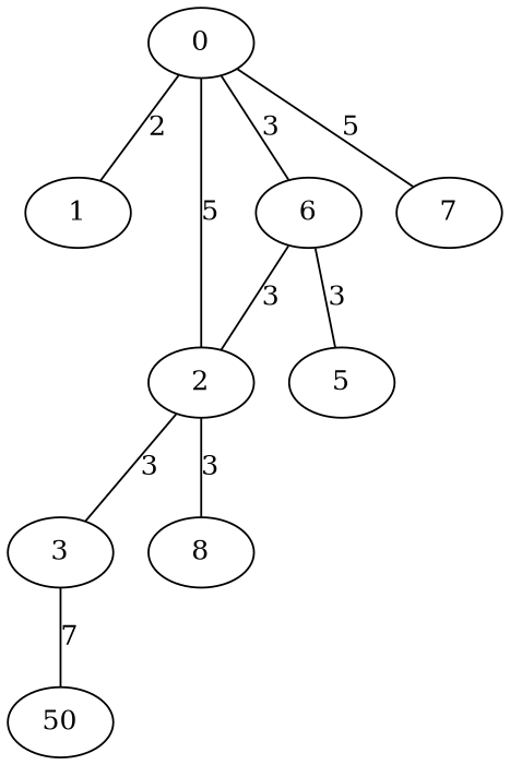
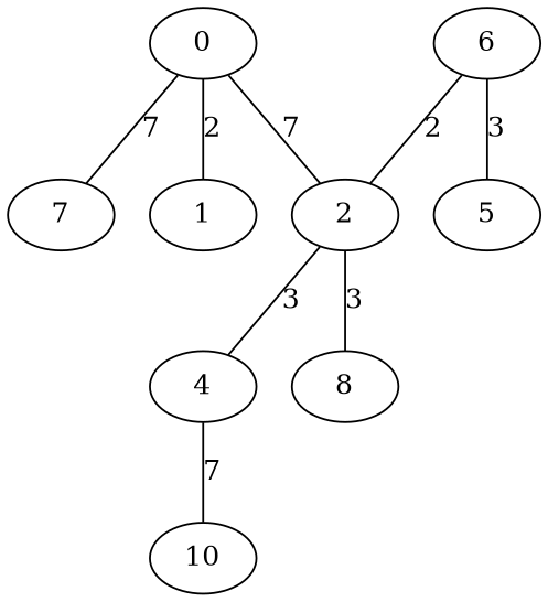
  graph {
    node [habit=11 x=5]
    edge [weight=3]
    0 [habit=9 y=7]
    1 [habit=4 x=8 y=9]
    2 [habit=1 y=4]
    6 [habit=10 x=4 y=6]
    7 [base=2 y=10]
-   4 [base=1 habit=8 x=7 y=3 label=3]
+   4 [base=1 habit=8 x=7 y=3]
    8 [habit=2 x=3 y=2]
    5 [x=3 y=8]
-   10 [habit=5 x=10 y=1 label=50]
+   10 [habit=5 x=10 y=1]
    0 -- 1 [label=2 weight=7]
-   0 -- 2 [label=5 weight=5]
-   0 -- 6 [label=3]
-   0 -- 7 [label=5 weight=5]
+   0 -- 2 [label=7 weight=5]
+   0 -- 7 [label=7 weight=5]
    2 -- 4 [label=3]
    2 -- 8 [label=3 weight=6]
-   6 -- 2 [label=3 weight=2]
+   6 -- 2 [label=2 weight=2]
    6 -- 5 [label=3]
    4 -- 10 [label=7 weight=7]
  }
